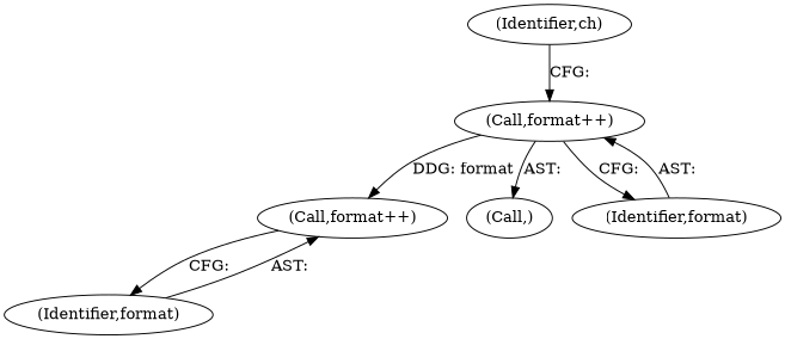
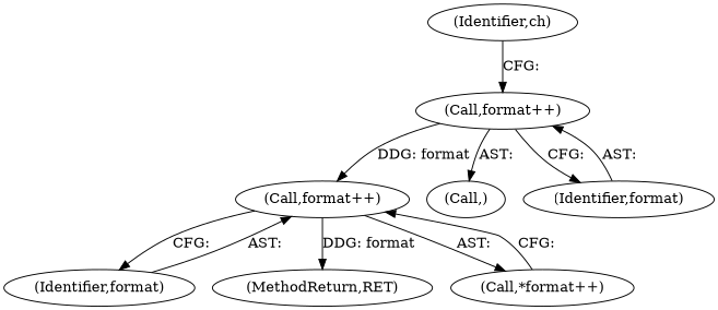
  digraph {
    n1 [label="(Call,format++)"]
    n2 [label="(Identifier,format)"]
+   n3 [label="(MethodReturn,RET)"]
+   n4 [label="(Call,*format++)"]
    n5 [label="(Call,format++)"]
    n6 [label="(Call,)"]
    n7 [label="(Identifier,format)"]
    n8 [label="(Identifier,ch)"]
    n1 -> n2 [label="CFG: "]
+   n1 -> n3 [label="DDG: format"]
+   n1 -> n4 [label="AST: "]
    n2 -> n1 [label="AST: "]
+   n4 -> n1 [label="CFG: "]
    n5 -> n1 [label="DDG: format"]
    n5 -> n6 [label="AST: "]
    n5 -> n7 [label="CFG: "]
    n7 -> n5 [label="AST: "]
    n8 -> n5 [label="CFG: "]
  }
